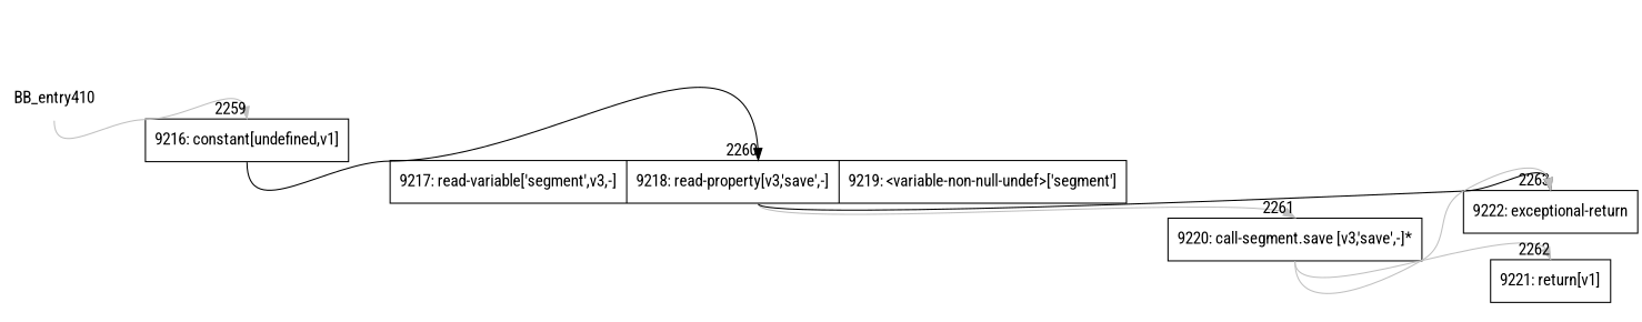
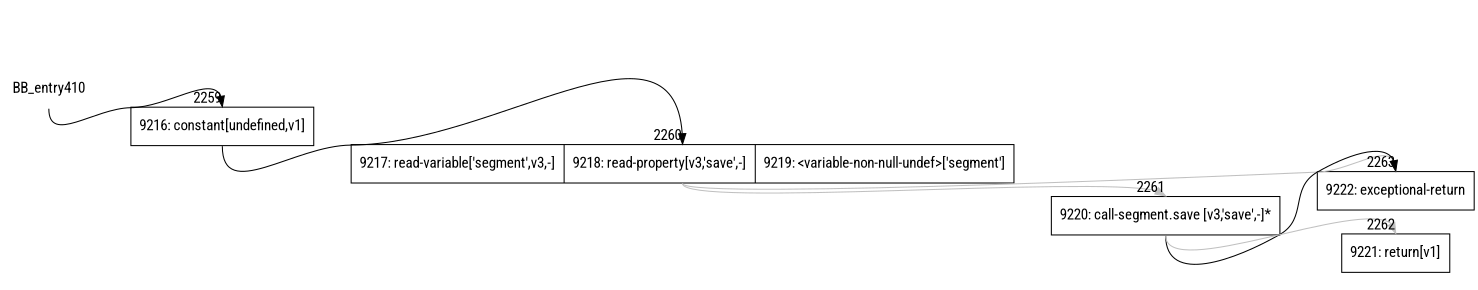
  digraph {
    fontname="Roboto Condensed"
    rankdir=LR
    node [fontname="Roboto Condensed" shape=record]
    edge [fontname="Roboto Condensed" headport=n tailport=s color=gray]
    n1 [label=BB_entry410 shape=none]
    n2 [label="{9216: constant[undefined,v1]}"]
    n3 [label="{9217: read-variable['segment',v3,-]|9218: read-property[v3,'save',-]|9219: \<variable-non-null-undef\>['segment']}"]
    n4 [label="{9220: call-segment.save [v3,'save',-]*}"]
    n5 [label="{9222: exceptional-return}"]
    n6 [label="{9221: return[v1]}"]
-   n1 -> n2 [headlabel="    2259"]
+   n1 -> n2 [headlabel="    2259" color=""]
    n2 -> n3 [headlabel="      2260" color=""]
    n3 -> n4 [headlabel="      2261"]
-   n3 -> n5 [color=black headlabel="      2263"]
-   n4 -> n5
+   n3 -> n5 [headlabel="      2263"]
+   n4 -> n5 [color=black]
    n4 -> n6 [headlabel="      2262"]
  }
